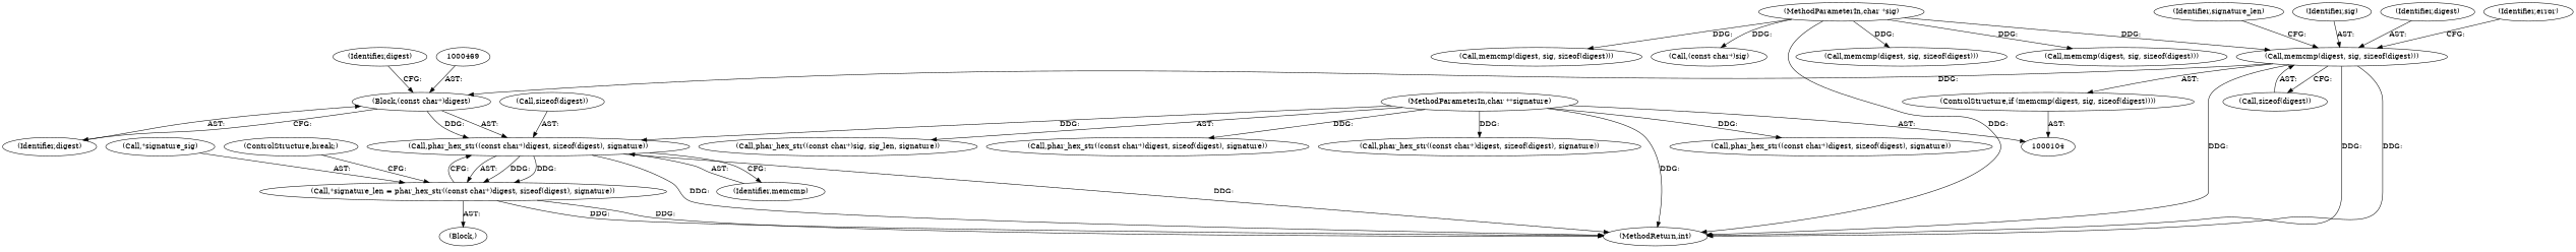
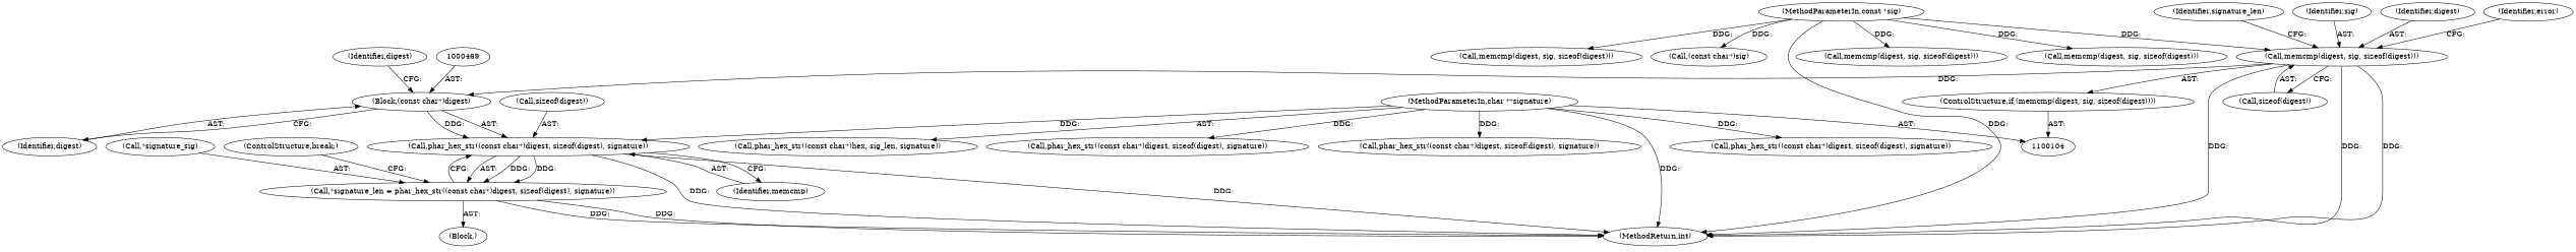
  digraph {
    n1 [label="(Call,phar_hex_str((const char*)digest, sizeof(digest), signature))"]
    n2 [label="(Call,*signature_len = phar_hex_str((const char*)digest, sizeof(digest), signature))"]
    n3 [label="(Identifier,memcmp)"]
    n4 [label="(MethodReturn,int)"]
    n5 [label="(Block,)"]
    n6 [label="(Block,(const char*)digest)"]
    n7 [label="(Identifier,digest)"]
    n8 [label="(Call,memcmp(digest, sig, sizeof(digest)))"]
    n9 [label="(ControlStructure,if (memcmp(digest, sig, sizeof(digest))))"]
    n10 [label="(Call,sizeof(digest))"]
-   1000104
-   n12 [label="(MethodParameterIn,char *sig)"]
+   1000104 [label=1100104]
+   n12 [label="(MethodParameterIn,const *sig)"]
    n13 [label="(Call,memcmp(digest, sig, sizeof(digest)))"]
    n14 [label="(Call,memcmp(digest, sig, sizeof(digest)))"]
    n15 [label="(Call,memcmp(digest, sig, sizeof(digest)))"]
    n16 [label="(Call,(const char*)sig)"]
    n17 [label="(MethodParameterIn,char **signature)"]
    n18 [label="(Call,phar_hex_str((const char*)digest, sizeof(digest), signature))"]
    n19 [label="(Call,phar_hex_str((const char*)digest, sizeof(digest), signature))"]
-   n20 [label="(Call,phar_hex_str((const char*)sig, sig_len, signature))"]
+   n20 [label="(Call,phar_hex_str((const char*)hex, sig_len, signature))"]
    n21 [label="(Call,phar_hex_str((const char*)digest, sizeof(digest), signature))"]
    n22 [label="(Identifier,signature_len)"]
    n23 [label="(Call,sizeof(digest))"]
    n24 [label="(ControlStructure,break;)"]
    n25 [label="(Call,*signature_sig)"]
    n26 [label="(Identifier,digest)"]
    n27 [label="(Identifier,sig)"]
    n28 [label="(Identifier,digest)"]
    n29 [label="(Identifier,error)"]
    1000469
    n1 -> n2 [label="AST: "]
    n1 -> n2 [label="DDG: "]
    n1 -> n2 [label="DDG: "]
    n1 -> n3 [label="CFG: "]
    n1 -> n4 [label="DDG: "]
    n1 -> n4 [label="DDG: "]
    n2 -> n1 [label="CFG: "]
    n2 -> n4 [label="DDG: "]
    n2 -> n4 [label="DDG: "]
    n2 -> n5 [label="AST: "]
    n3 -> n1 [label="AST: "]
    n6 -> n1 [label="AST: "]
    n6 -> n1 [label="DDG: "]
    n6 -> n7 [label="CFG: "]
    n7 -> n6 [label="AST: "]
    n8 -> n4 [label="DDG: "]
    n8 -> n4 [label="DDG: "]
    n8 -> n4 [label="DDG: "]
    n8 -> n6 [label="DDG: "]
    n8 -> n9 [label="AST: "]
    n8 -> n10 [label="CFG: "]
    n9 -> 1000104 [label="AST: "]
    n10 -> n8 [label="AST: "]
    n12 -> n4 [label="DDG: "]
    n12 -> n8 [label="DDG: "]
    n12 -> n13 [label="DDG: "]
    n12 -> n14 [label="DDG: "]
    n12 -> n15 [label="DDG: "]
    n12 -> n16 [label="DDG: "]
    n17 -> n1 [label="DDG: "]
    n17 -> n4 [label="DDG: "]
    n17 -> 1000104 [label="AST: "]
    n17 -> n18 [label="DDG: "]
    n17 -> n19 [label="DDG: "]
    n17 -> n20 [label="AST: "]
    n17 -> n21 [label="DDG: "]
    n22 -> n8 [label="CFG: "]
    n23 -> n1 [label="AST: "]
    n24 -> n2 [label="CFG: "]
    n25 -> n2 [label="AST: "]
    n26 -> n6 [label="CFG: "]
    n27 -> n8 [label="AST: "]
    n28 -> n8 [label="AST: "]
    n29 -> n8 [label="CFG: "]
    1000469 -> n6 [label="AST: "]
  }
